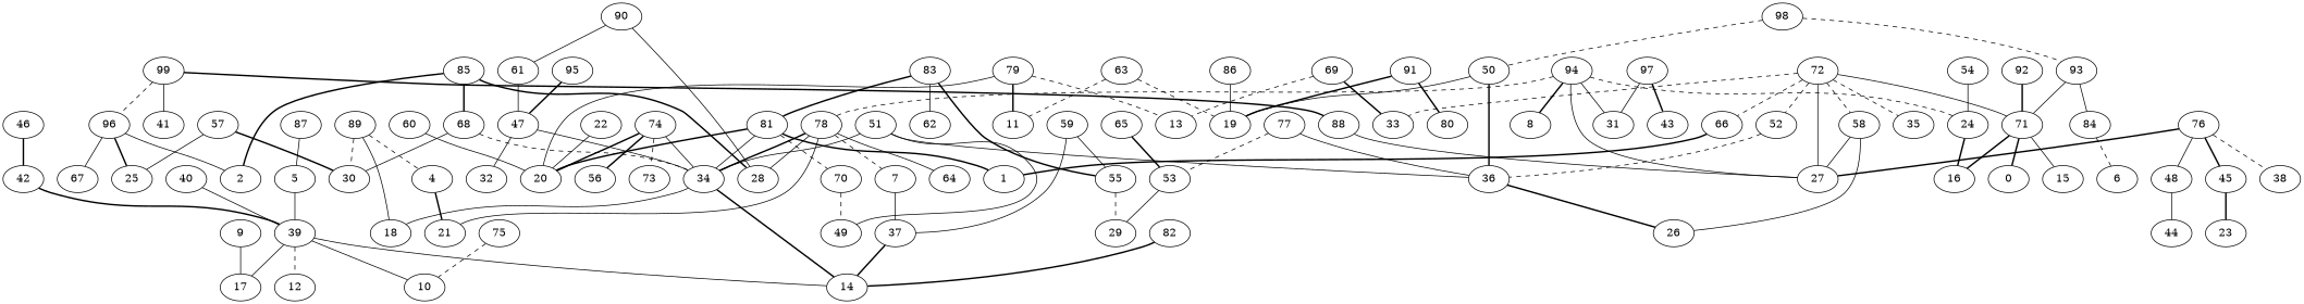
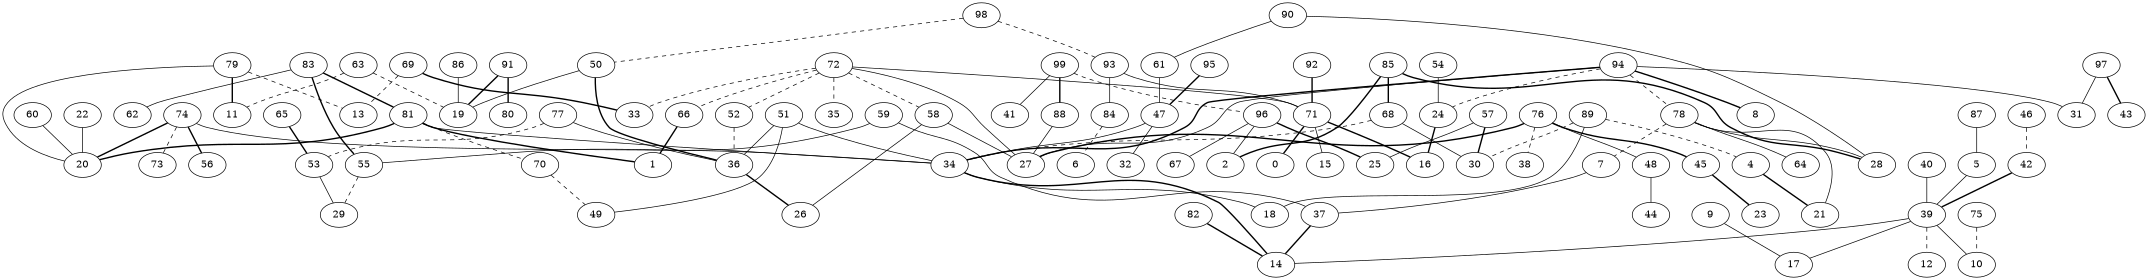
  digraph {
    edge [color=black dir=none style=solid]
    53
    29
    98
    50
    93
    36
    19
    9
    17
    65
    16
    46
    42
    39
    79
    11
    20
    13
    77
    26
    14
    12
    10
    87
    5
    60
    82
    61
    47
    34
    32
    99
    41
    88
    96
    27
    2
    25
    67
    78
    21
    7
    64
    28
    37
    22
    85
    68
    30
    52
    24
    57
    45
    23
    97
    43
    31
    72
    35
    66
    33
    71
    58
    1
    0
    15
    76
    38
    48
    44
    90
    83
    55
    62
    81
    70
    92
    94
    8
    18
    89
    4
    40
    59
    54
    95
    69
    49
    84
    6
    91
    80
    86
    63
    51
    74
    56
    73
    75
    subgraph sub_1 {
      53
      29
      98
      50
      93
      36
      19
      9
      17
      65
      16
      46
      42
      39
      79
      11
      20
      13
      77
      26
      14
      12
      10
      87
      5
      60
      82
      61
      47
      34
      32
      99
      41
      88
      96
      27
      2
      25
      67
      78
      21
      7
      64
      28
      37
      22
      85
      68
      30
      52
      24
      57
      45
      23
      97
      43
      31
      72
      35
      66
      33
      71
      58
      1
      0
      15
      76
      38
      48
      44
      90
      83
      55
      62
      81
      70
      92
      94
      8
      18
      89
      4
      40
      59
      54
      95
      69
      49
      84
      6
      91
      80
      86
      63
      51
      74
      56
      73
      75
    }
    53 -> 29
    98 -> 50 [style=dashed]
    98 -> 93 [style=dashed]
    50 -> 36 [style=bold]
    50 -> 19
    93 -> 71
    93 -> 84
    36 -> 26 [style=bold]
    9 -> 17
    65 -> 53 [style=bold]
-   46 -> 42 [style=bold]
+   46 -> 42 [style=dashed]
    42 -> 39 [style=bold]
    39 -> 17
    39 -> 14
    39 -> 12 [style=dashed]
    39 -> 10
    79 -> 11 [style=bold]
    79 -> 20
    79 -> 13 [style=dashed]
    77 -> 53 [style=dashed]
    77 -> 36
    87 -> 5
    5 -> 39
    60 -> 20
    82 -> 14 [style=bold]
    61 -> 47
    47 -> 34
    47 -> 32
    34 -> 14 [style=bold]
    34 -> 18
    99 -> 41
    99 -> 88 [style=bold]
    99 -> 96 [style=dashed]
    88 -> 27
    96 -> 2
    96 -> 25 [style=bold]
    96 -> 67
    78 -> 21
    78 -> 7 [style=dashed]
    78 -> 64
    78 -> 28
    7 -> 37
    37 -> 14 [style=bold]
    22 -> 20
    85 -> 2 [style=bold]
    85 -> 28 [style=bold]
    85 -> 68 [style=bold]
    68 -> 34 [style=dashed]
    68 -> 30
    52 -> 36 [style=dashed]
    24 -> 16 [style=bold]
    57 -> 25
    57 -> 30 [style=bold]
    45 -> 23 [style=bold]
    97 -> 43 [style=bold]
    97 -> 31
    72 -> 27
    72 -> 52 [style=dashed]
    72 -> 35 [style=dashed]
    72 -> 66 [style=dashed]
    72 -> 33 [style=dashed]
    72 -> 71
    72 -> 58 [style=dashed]
    66 -> 1 [style=bold]
    71 -> 16 [style=bold]
    71 -> 0 [style=bold]
    71 -> 15
    58 -> 26
    58 -> 27
    76 -> 27 [style=bold]
    76 -> 45 [style=bold]
    76 -> 38 [style=dashed]
    76 -> 48
    48 -> 44
    90 -> 61
    90 -> 28
    83 -> 55 [style=bold]
    83 -> 62
    83 -> 81 [style=bold]
    55 -> 29 [style=dashed]
    81 -> 20 [style=bold]
    81 -> 34
    81 -> 1 [style=bold]
    81 -> 70 [style=dashed]
    70 -> 49 [style=dashed]
    92 -> 71 [style=bold]
-   78 -> 34 [style=bold]
+   94 -> 34 [style=bold]
    94 -> 27
    94 -> 78 [style=dashed]
    94 -> 24 [style=dashed]
    94 -> 31
    94 -> 8 [style=bold]
    89 -> 30 [style=dashed]
    89 -> 18
    89 -> 4 [style=dashed]
    4 -> 21 [style=bold]
    40 -> 39
    59 -> 37
    59 -> 55
    54 -> 24
    95 -> 47 [style=bold]
    69 -> 13 [style=dashed]
    69 -> 33 [style=bold]
    84 -> 6 [style=dashed]
    91 -> 19 [style=bold]
    91 -> 80 [style=bold]
    86 -> 19
    63 -> 19 [style=dashed]
    63 -> 11 [style=dashed]
    51 -> 36
    51 -> 34
    51 -> 49
    74 -> 20 [style=bold]
    74 -> 34
    74 -> 56 [style=bold]
    74 -> 73 [style=dashed]
    75 -> 10 [style=dashed]
  }
